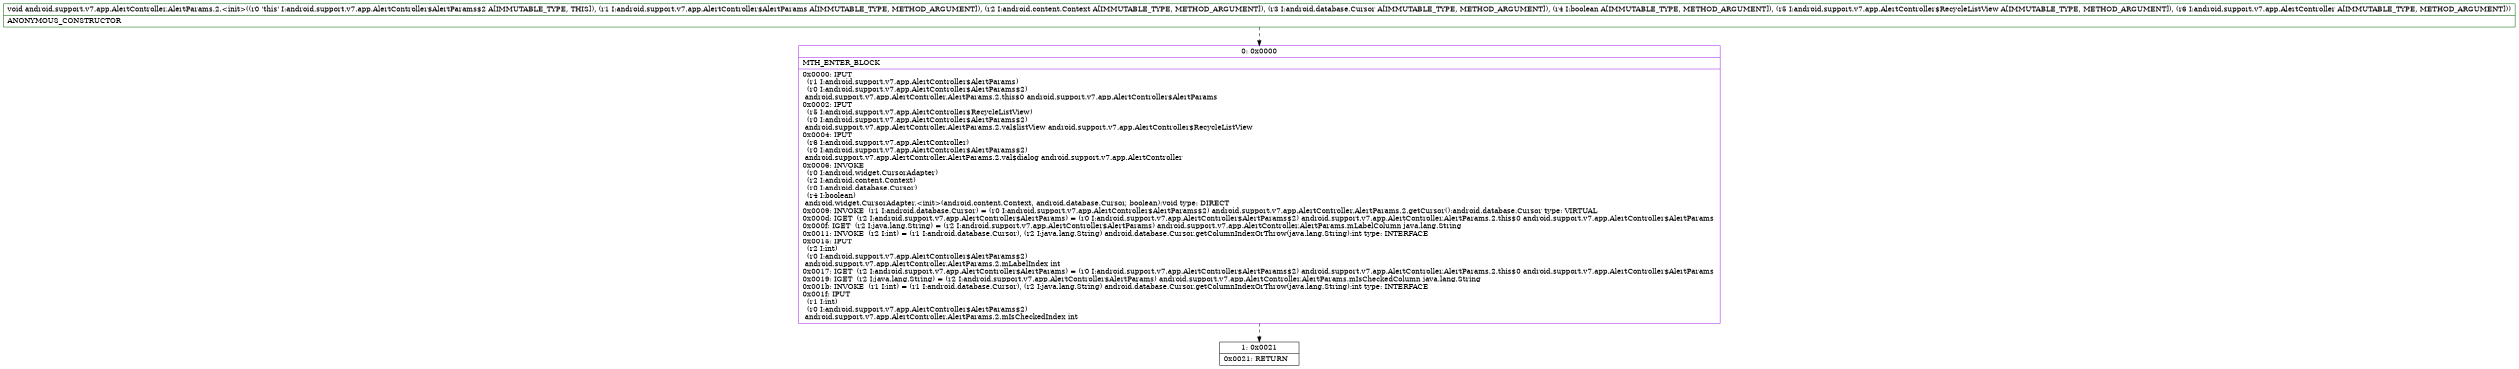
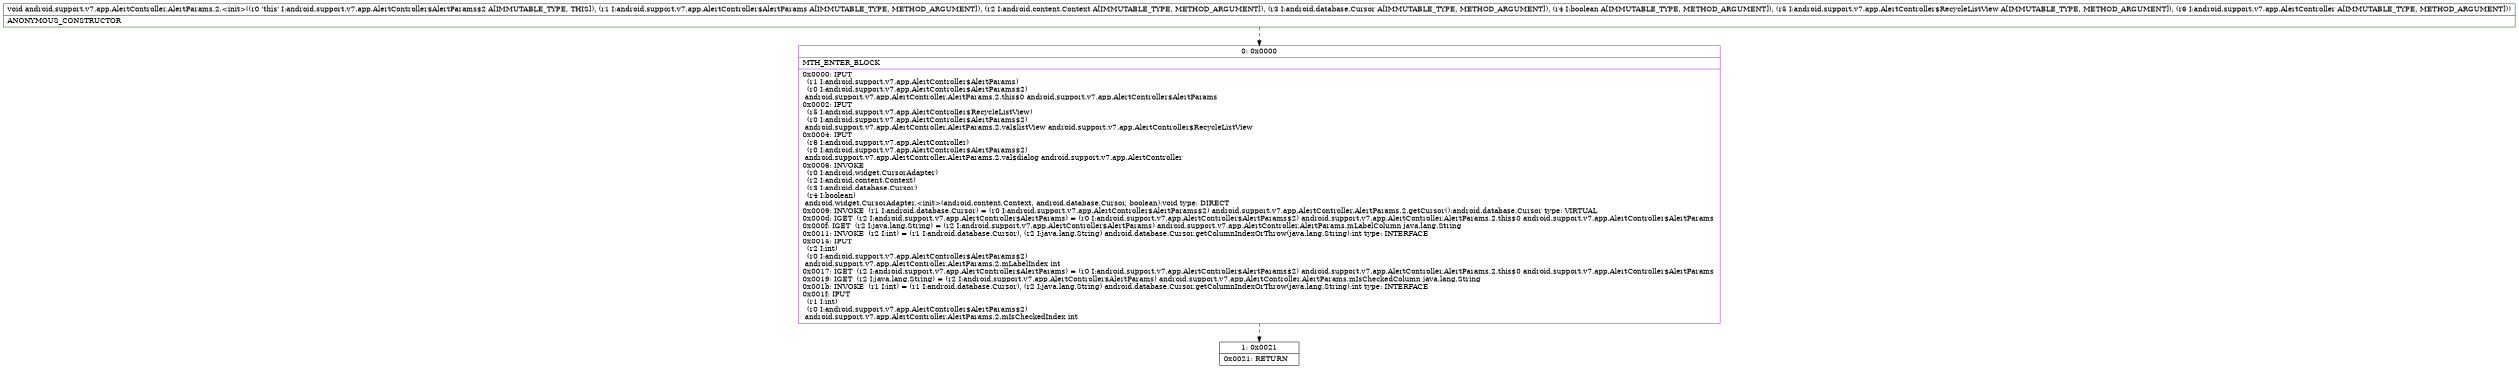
  digraph {
    node [shape=record]
    edge [style=dashed]
-   n1 [label="{0\:\ 0x0000|MTH_ENTER_BLOCK\l|0x0000: IPUT  \l  (r1 I:android.support.v7.app.AlertController$AlertParams)\l  (r0 I:android.support.v7.app.AlertController$AlertParams$2)\l android.support.v7.app.AlertController.AlertParams.2.this$0 android.support.v7.app.AlertController$AlertParams \l0x0002: IPUT  \l  (r5 I:android.support.v7.app.AlertController$RecycleListView)\l  (r0 I:android.support.v7.app.AlertController$AlertParams$2)\l android.support.v7.app.AlertController.AlertParams.2.val$listView android.support.v7.app.AlertController$RecycleListView \l0x0004: IPUT  \l  (r6 I:android.support.v7.app.AlertController)\l  (r0 I:android.support.v7.app.AlertController$AlertParams$2)\l android.support.v7.app.AlertController.AlertParams.2.val$dialog android.support.v7.app.AlertController \l0x0006: INVOKE  \l  (r0 I:android.widget.CursorAdapter)\l  (r2 I:android.content.Context)\l  (r0 I:android.database.Cursor)\l  (r4 I:boolean)\l android.widget.CursorAdapter.\<init\>(android.content.Context, android.database.Cursor, boolean):void type: DIRECT \l0x0009: INVOKE  (r1 I:android.database.Cursor) = (r0 I:android.support.v7.app.AlertController$AlertParams$2) android.support.v7.app.AlertController.AlertParams.2.getCursor():android.database.Cursor type: VIRTUAL \l0x000d: IGET  (r2 I:android.support.v7.app.AlertController$AlertParams) = (r0 I:android.support.v7.app.AlertController$AlertParams$2) android.support.v7.app.AlertController.AlertParams.2.this$0 android.support.v7.app.AlertController$AlertParams \l0x000f: IGET  (r2 I:java.lang.String) = (r2 I:android.support.v7.app.AlertController$AlertParams) android.support.v7.app.AlertController.AlertParams.mLabelColumn java.lang.String \l0x0011: INVOKE  (r2 I:int) = (r1 I:android.database.Cursor), (r2 I:java.lang.String) android.database.Cursor.getColumnIndexOrThrow(java.lang.String):int type: INTERFACE \l0x0015: IPUT  \l  (r2 I:int)\l  (r0 I:android.support.v7.app.AlertController$AlertParams$2)\l android.support.v7.app.AlertController.AlertParams.2.mLabelIndex int \l0x0017: IGET  (r2 I:android.support.v7.app.AlertController$AlertParams) = (r0 I:android.support.v7.app.AlertController$AlertParams$2) android.support.v7.app.AlertController.AlertParams.2.this$0 android.support.v7.app.AlertController$AlertParams \l0x0019: IGET  (r2 I:java.lang.String) = (r2 I:android.support.v7.app.AlertController$AlertParams) android.support.v7.app.AlertController.AlertParams.mIsCheckedColumn java.lang.String \l0x001b: INVOKE  (r1 I:int) = (r1 I:android.database.Cursor), (r2 I:java.lang.String) android.database.Cursor.getColumnIndexOrThrow(java.lang.String):int type: INTERFACE \l0x001f: IPUT  \l  (r1 I:int)\l  (r0 I:android.support.v7.app.AlertController$AlertParams$2)\l android.support.v7.app.AlertController.AlertParams.2.mIsCheckedIndex int \l}" color=purple]
+   n1 [label="{0\:\ 0x0000|MTH_ENTER_BLOCK\l|0x0000: IPUT  \l  (r1 I:android.support.v7.app.AlertController$AlertParams)\l  (r0 I:android.support.v7.app.AlertController$AlertParams$2)\l android.support.v7.app.AlertController.AlertParams.2.this$0 android.support.v7.app.AlertController$AlertParams \l0x0002: IPUT  \l  (r5 I:android.support.v7.app.AlertController$RecycleListView)\l  (r0 I:android.support.v7.app.AlertController$AlertParams$2)\l android.support.v7.app.AlertController.AlertParams.2.val$listView android.support.v7.app.AlertController$RecycleListView \l0x0004: IPUT  \l  (r6 I:android.support.v7.app.AlertController)\l  (r0 I:android.support.v7.app.AlertController$AlertParams$2)\l android.support.v7.app.AlertController.AlertParams.2.val$dialog android.support.v7.app.AlertController \l0x0006: INVOKE  \l  (r0 I:android.widget.CursorAdapter)\l  (r2 I:android.content.Context)\l  (r3 I:android.database.Cursor)\l  (r4 I:boolean)\l android.widget.CursorAdapter.\<init\>(android.content.Context, android.database.Cursor, boolean):void type: DIRECT \l0x0009: INVOKE  (r1 I:android.database.Cursor) = (r0 I:android.support.v7.app.AlertController$AlertParams$2) android.support.v7.app.AlertController.AlertParams.2.getCursor():android.database.Cursor type: VIRTUAL \l0x000d: IGET  (r2 I:android.support.v7.app.AlertController$AlertParams) = (r0 I:android.support.v7.app.AlertController$AlertParams$2) android.support.v7.app.AlertController.AlertParams.2.this$0 android.support.v7.app.AlertController$AlertParams \l0x000f: IGET  (r2 I:java.lang.String) = (r2 I:android.support.v7.app.AlertController$AlertParams) android.support.v7.app.AlertController.AlertParams.mLabelColumn java.lang.String \l0x0011: INVOKE  (r2 I:int) = (r1 I:android.database.Cursor), (r2 I:java.lang.String) android.database.Cursor.getColumnIndexOrThrow(java.lang.String):int type: INTERFACE \l0x0015: IPUT  \l  (r2 I:int)\l  (r0 I:android.support.v7.app.AlertController$AlertParams$2)\l android.support.v7.app.AlertController.AlertParams.2.mLabelIndex int \l0x0017: IGET  (r2 I:android.support.v7.app.AlertController$AlertParams) = (r0 I:android.support.v7.app.AlertController$AlertParams$2) android.support.v7.app.AlertController.AlertParams.2.this$0 android.support.v7.app.AlertController$AlertParams \l0x0019: IGET  (r2 I:java.lang.String) = (r2 I:android.support.v7.app.AlertController$AlertParams) android.support.v7.app.AlertController.AlertParams.mIsCheckedColumn java.lang.String \l0x001b: INVOKE  (r1 I:int) = (r1 I:android.database.Cursor), (r2 I:java.lang.String) android.database.Cursor.getColumnIndexOrThrow(java.lang.String):int type: INTERFACE \l0x001f: IPUT  \l  (r1 I:int)\l  (r0 I:android.support.v7.app.AlertController$AlertParams$2)\l android.support.v7.app.AlertController.AlertParams.2.mIsCheckedIndex int \l}" color=purple]
    n2 [label="{1\:\ 0x0021|0x0021: RETURN   \l}" color=black]
    n3 [label="{void android.support.v7.app.AlertController.AlertParams.2.\<init\>((r0 'this' I:android.support.v7.app.AlertController$AlertParams$2 A[IMMUTABLE_TYPE, THIS]), (r1 I:android.support.v7.app.AlertController$AlertParams A[IMMUTABLE_TYPE, METHOD_ARGUMENT]), (r2 I:android.content.Context A[IMMUTABLE_TYPE, METHOD_ARGUMENT]), (r3 I:android.database.Cursor A[IMMUTABLE_TYPE, METHOD_ARGUMENT]), (r4 I:boolean A[IMMUTABLE_TYPE, METHOD_ARGUMENT]), (r5 I:android.support.v7.app.AlertController$RecycleListView A[IMMUTABLE_TYPE, METHOD_ARGUMENT]), (r6 I:android.support.v7.app.AlertController A[IMMUTABLE_TYPE, METHOD_ARGUMENT]))  | ANONYMOUS_CONSTRUCTOR\l}" color=darkgreen]
    n1 -> n2
    n3 -> n1
  }
